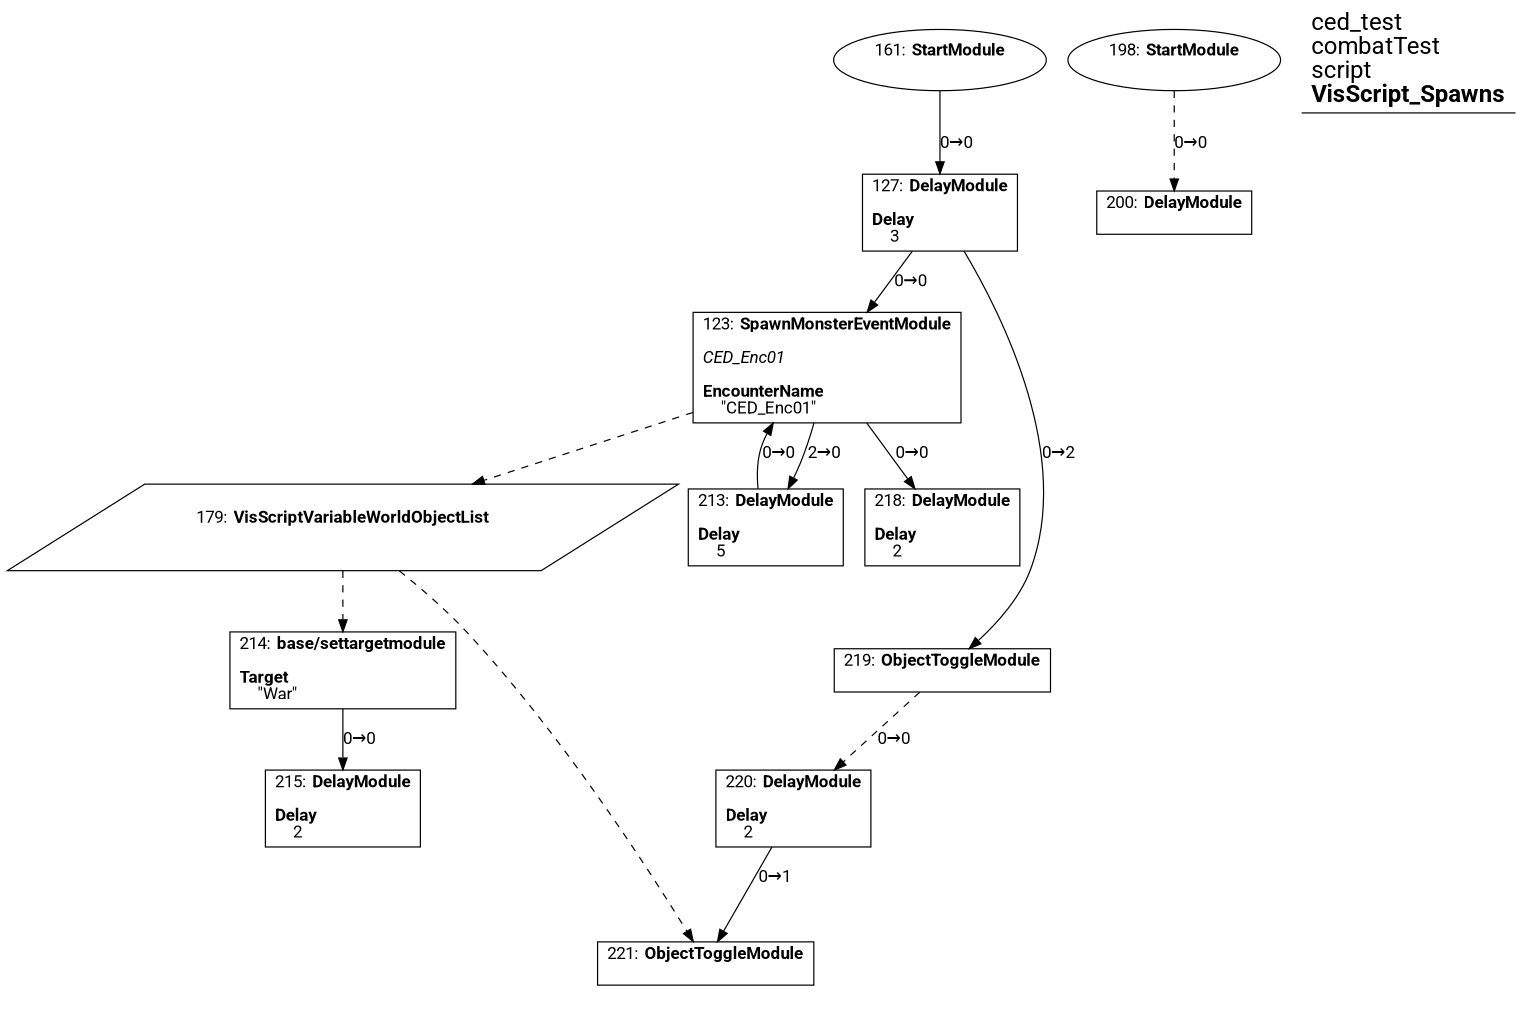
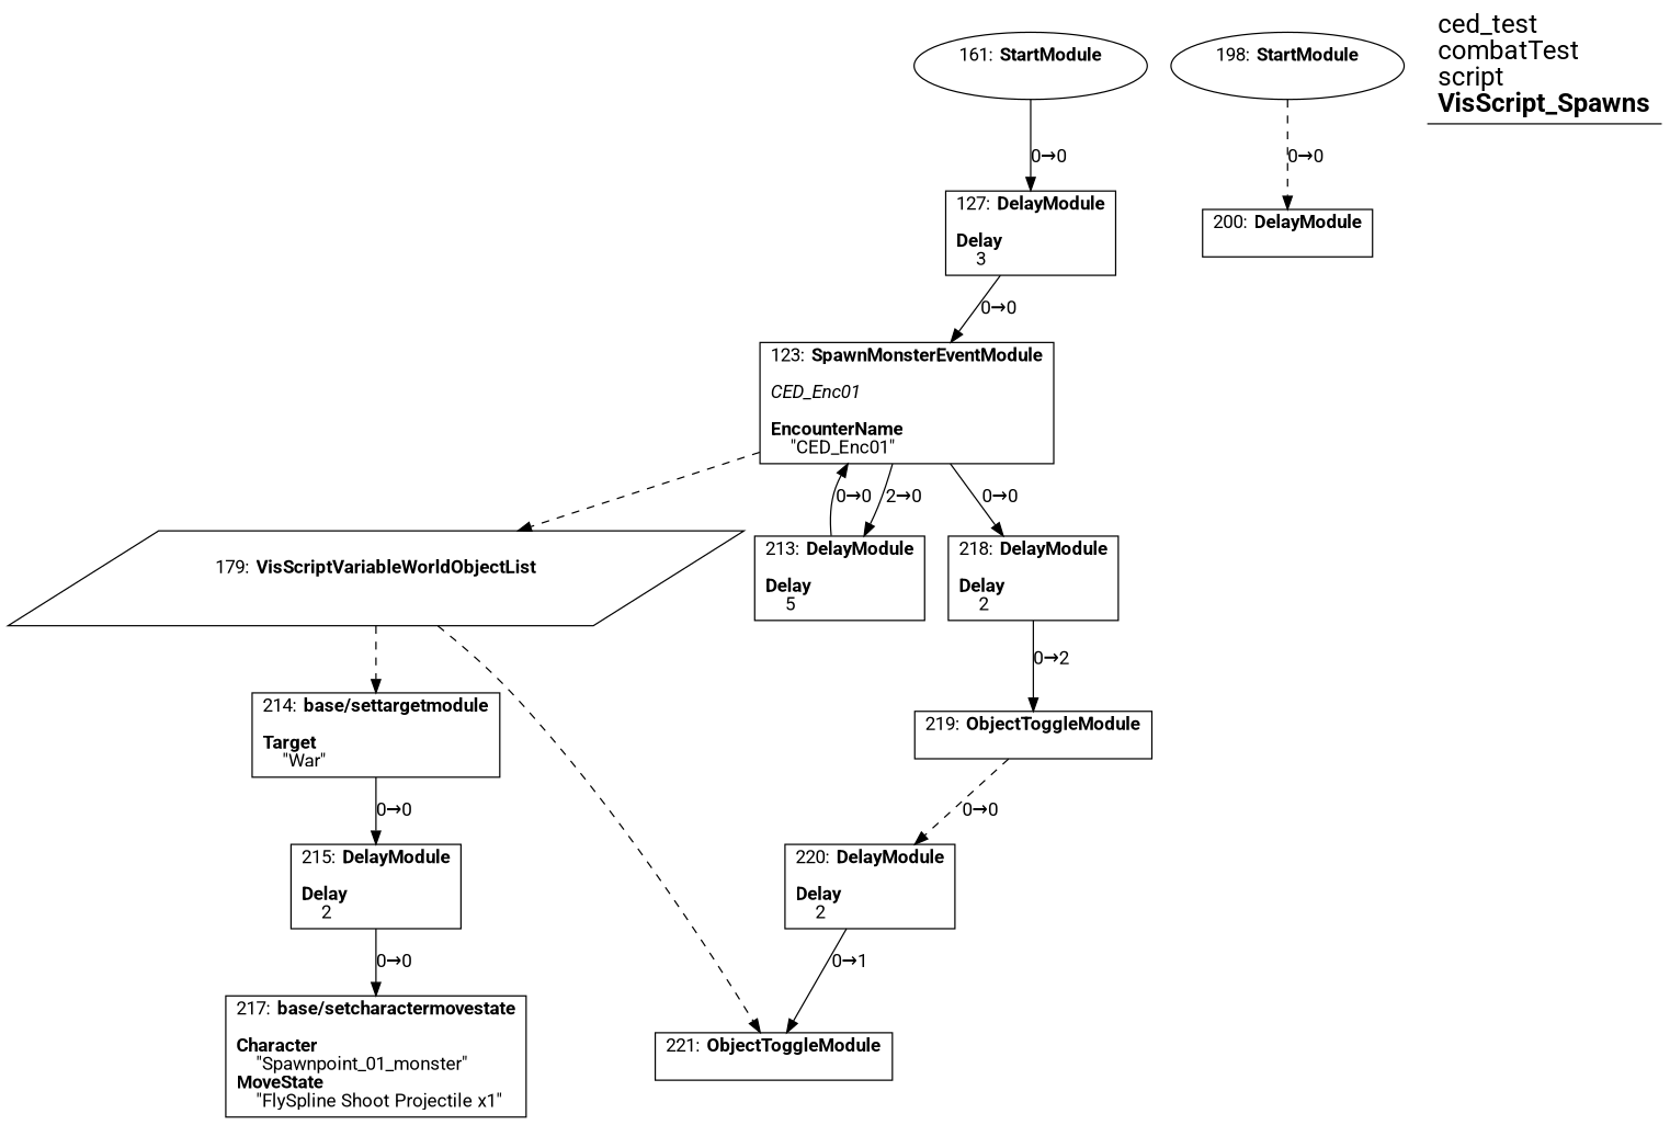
  digraph {
    fontname=Roboto
    splines=spline
    node [fontname=Roboto shape=box]
    edge [fontname=Roboto]
    n1 [label=<123: <b>SpawnMonsterEventModule</b><br/><br/><i>CED_Enc01<br align="left"/></i><br align="left"/><b>EncounterName</b><br align="left"/>    &quot;CED_Enc01&quot;<br align="left"/>>]
    n2 [label=<213: <b>DelayModule</b><br/><br/><b>Delay</b><br align="left"/>    5<br align="left"/>>]
    n3 [label=<218: <b>DelayModule</b><br/><br/><b>Delay</b><br align="left"/>    2<br align="left"/>>]
    n4 [label=<179: <b>VisScriptVariableWorldObjectList</b><br/><br/>> shape=parallelogram]
    n5 [label=<219: <b>ObjectToggleModule</b><br/><br/>>]
    n6 [label=<214: <b>base/settargetmodule</b><br/><br/><b>Target</b><br align="left"/>    &quot;War&quot;<br align="left"/>>]
    n7 [label=<221: <b>ObjectToggleModule</b><br/><br/>>]
    n8 [label=<220: <b>DelayModule</b><br/><br/><b>Delay</b><br align="left"/>    2<br align="left"/>>]
    n9 [label=<215: <b>DelayModule</b><br/><br/><b>Delay</b><br align="left"/>    2<br align="left"/>>]
    n10 [label=<127: <b>DelayModule</b><br/><br/><b>Delay</b><br align="left"/>    3<br align="left"/>>]
    n11 [label=<161: <b>StartModule</b><br/><br/>> shape=oval]
    n12 [label=<198: <b>StartModule</b><br/><br/>> shape=oval]
    n13 [label=<200: <b>DelayModule</b><br/><br/>>]
+   n14 [label=<217: <b>base/setcharactermovestate</b><br/><br/><b>Character</b><br align="left"/>    &quot;Spawnpoint_01_monster&quot;<br align="left"/><b>MoveState</b><br align="left"/>    &quot;FlySpline Shoot Projectile x1&quot;<br align="left"/>>]
    n15 [label=<<font point-size="20">ced_test<br align="left"/>combatTest<br align="left"/>script<br align="left"/><b>VisScript_Spawns</b><br align="left"/></font>> shape=underline]
    n1 -> n2 [label="2→0"]
    n1 -> n3 [label="0→0"]
    n1 -> n4 [style=dashed]
    n2 -> n1 [label="0→0"]
-   n10 -> n5 [label="0→2"]
+   n3 -> n5 [label="0→2"]
    n4 -> n6 [style=dashed]
    n4 -> n7 [style=dashed]
    n5 -> n8 [label="0→0" style=dashed]
    n6 -> n9 [label="0→0"]
    n8 -> n7 [label="0→1"]
+   n9 -> n14 [label="0→0"]
    n10 -> n1 [label="0→0"]
    n11 -> n10 [label="0→0"]
    n12 -> n13 [label="0→0" style=dashed]
  }
